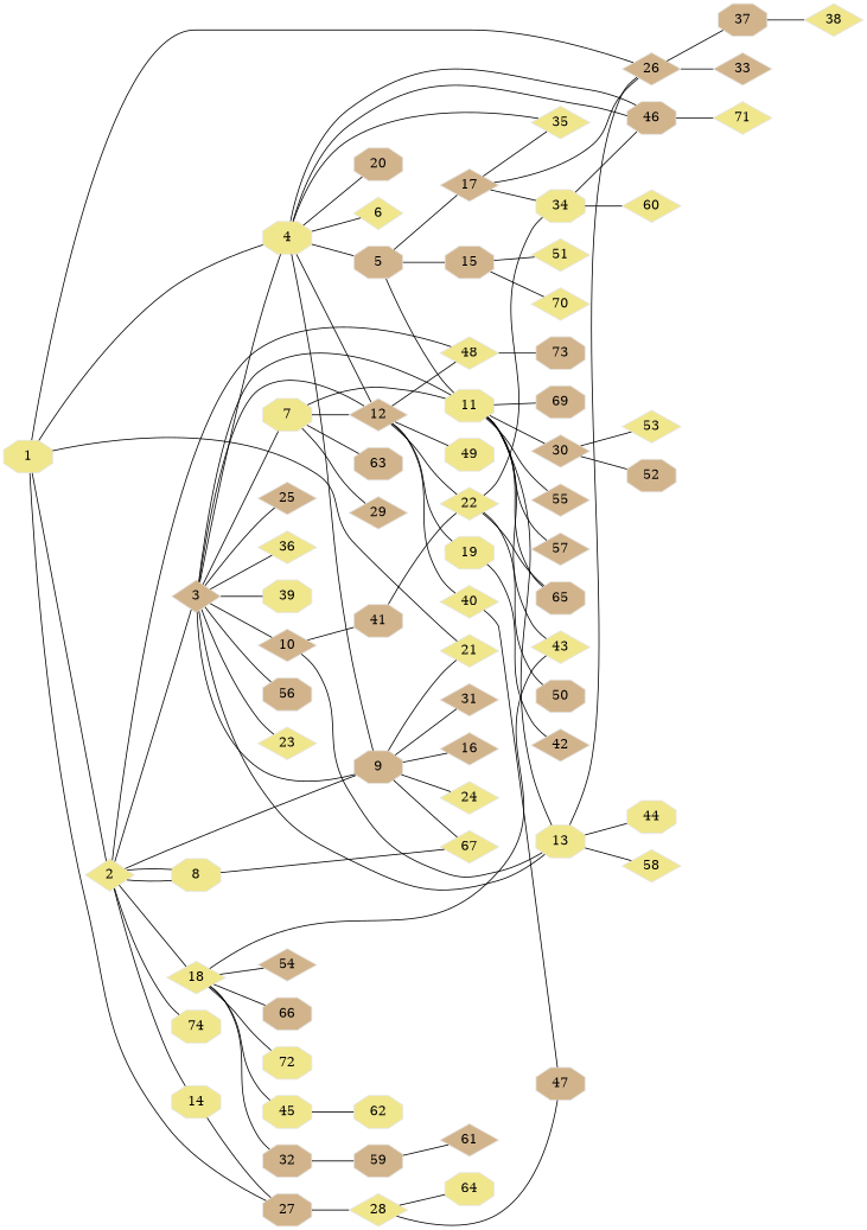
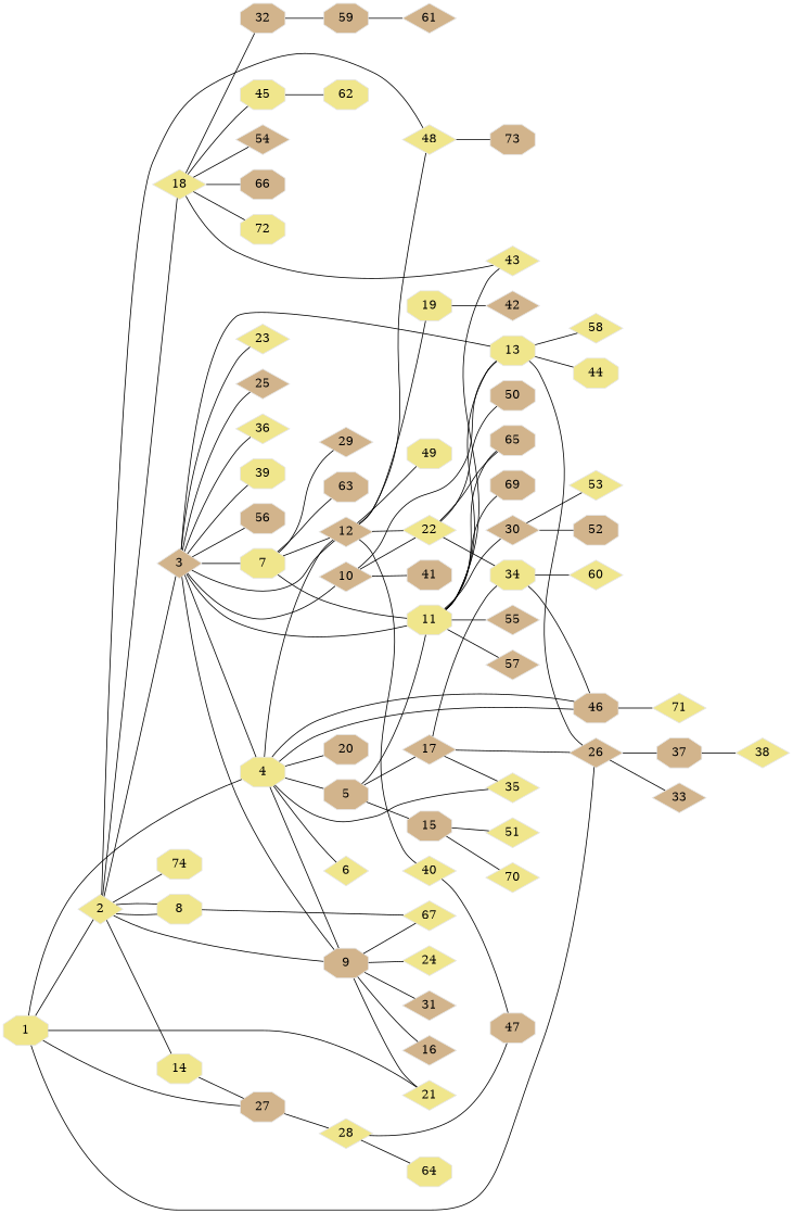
  graph {
    rankdir=LR
    node [color=gray90 fillcolor=khaki shape=diamond style=filled]
    1 [shape=octagon]
    2
    4 [shape=octagon]
    21
    26 [fillcolor=tan]
    27 [fillcolor=tan shape=octagon]
    3 [fillcolor=tan]
    8 [shape=octagon]
    9 [fillcolor=tan shape=octagon]
    14 [shape=octagon]
    18
    48
    74 [shape=octagon]
    12 [fillcolor=tan]
    5 [fillcolor=tan shape=octagon]
    6
    20 [fillcolor=tan shape=octagon]
    35
    46 [fillcolor=tan shape=octagon]
    33 [fillcolor=tan]
    37 [fillcolor=tan shape=octagon]
    28
    7 [shape=octagon]
    10 [fillcolor=tan]
    11 [shape=octagon]
    13 [shape=octagon]
    23
    25 [fillcolor=tan]
    36
    39 [shape=octagon]
    56 [fillcolor=tan shape=octagon]
    67
    16 [fillcolor=tan]
    24
    31 [fillcolor=tan]
    43
    32 [fillcolor=tan shape=octagon]
    45 [shape=octagon]
    54 [fillcolor=tan]
    66 [fillcolor=tan shape=octagon]
    72 [shape=octagon]
    73 [fillcolor=tan shape=octagon]
    29 [fillcolor=tan]
    63 [fillcolor=tan shape=octagon]
    22
    41 [fillcolor=tan shape=octagon]
    30 [fillcolor=tan]
    55 [fillcolor=tan]
    57 [fillcolor=tan]
    65 [fillcolor=tan shape=octagon]
    69 [fillcolor=tan shape=octagon]
    19 [shape=octagon]
    40
    49 [shape=octagon]
    44 [shape=octagon]
    58
    15 [fillcolor=tan shape=octagon]
    17 [fillcolor=tan]
    71
    51
    70
    34 [shape=octagon]
    50 [fillcolor=tan shape=octagon]
    52 [fillcolor=tan shape=octagon]
    53
    42 [fillcolor=tan]
    47 [fillcolor=tan shape=octagon]
    60
    59 [fillcolor=tan shape=octagon]
    62 [shape=octagon]
    38
    64 [shape=octagon]
    61 [fillcolor=tan]
    1 -- 2
    1 -- 4
    1 -- 21
    1 -- 26
    1 -- 27
    2 -- 3
    2 -- 8
    2 -- 8
    2 -- 9
    2 -- 14
    2 -- 18
    2 -- 48
    2 -- 74
    4 -- 9
    4 -- 12
    4 -- 5
    4 -- 6
    4 -- 20
    4 -- 35
    4 -- 46
    4 -- 46
    26 -- 33
    26 -- 37
    27 -- 28
    3 -- 4
    3 -- 9
    3 -- 12
    3 -- 7
    3 -- 10
    3 -- 11
    3 -- 13
    3 -- 23
    3 -- 25
    3 -- 36
    3 -- 39
    3 -- 56
    8 -- 67
    9 -- 21
    9 -- 67
    9 -- 16
    9 -- 24
    9 -- 31
    14 -- 27
    18 -- 43
    18 -- 32
    18 -- 45
    18 -- 54
    18 -- 66
    18 -- 72
    48 -- 73
    12 -- 48
    12 -- 22
    12 -- 19
    12 -- 40
    12 -- 49
    5 -- 11
    5 -- 15
    5 -- 17
    46 -- 71
    37 -- 38
    28 -- 47
    28 -- 64
    7 -- 12
    7 -- 11
    7 -- 29
    7 -- 63
    10 -- 13
-   41 -- 22
+   10 -- 22
    10 -- 41
    11 -- 13
    11 -- 43
    11 -- 30
    11 -- 55
    11 -- 57
    11 -- 65
    11 -- 69
    13 -- 26
    13 -- 44
    13 -- 58
    32 -- 59
    45 -- 62
    22 -- 65
    22 -- 34
    22 -- 50
    30 -- 52
    30 -- 53
    19 -- 42
    40 -- 47
    15 -- 51
    15 -- 70
    17 -- 26
    17 -- 35
    17 -- 34
    34 -- 46
    34 -- 60
    59 -- 61
  }
